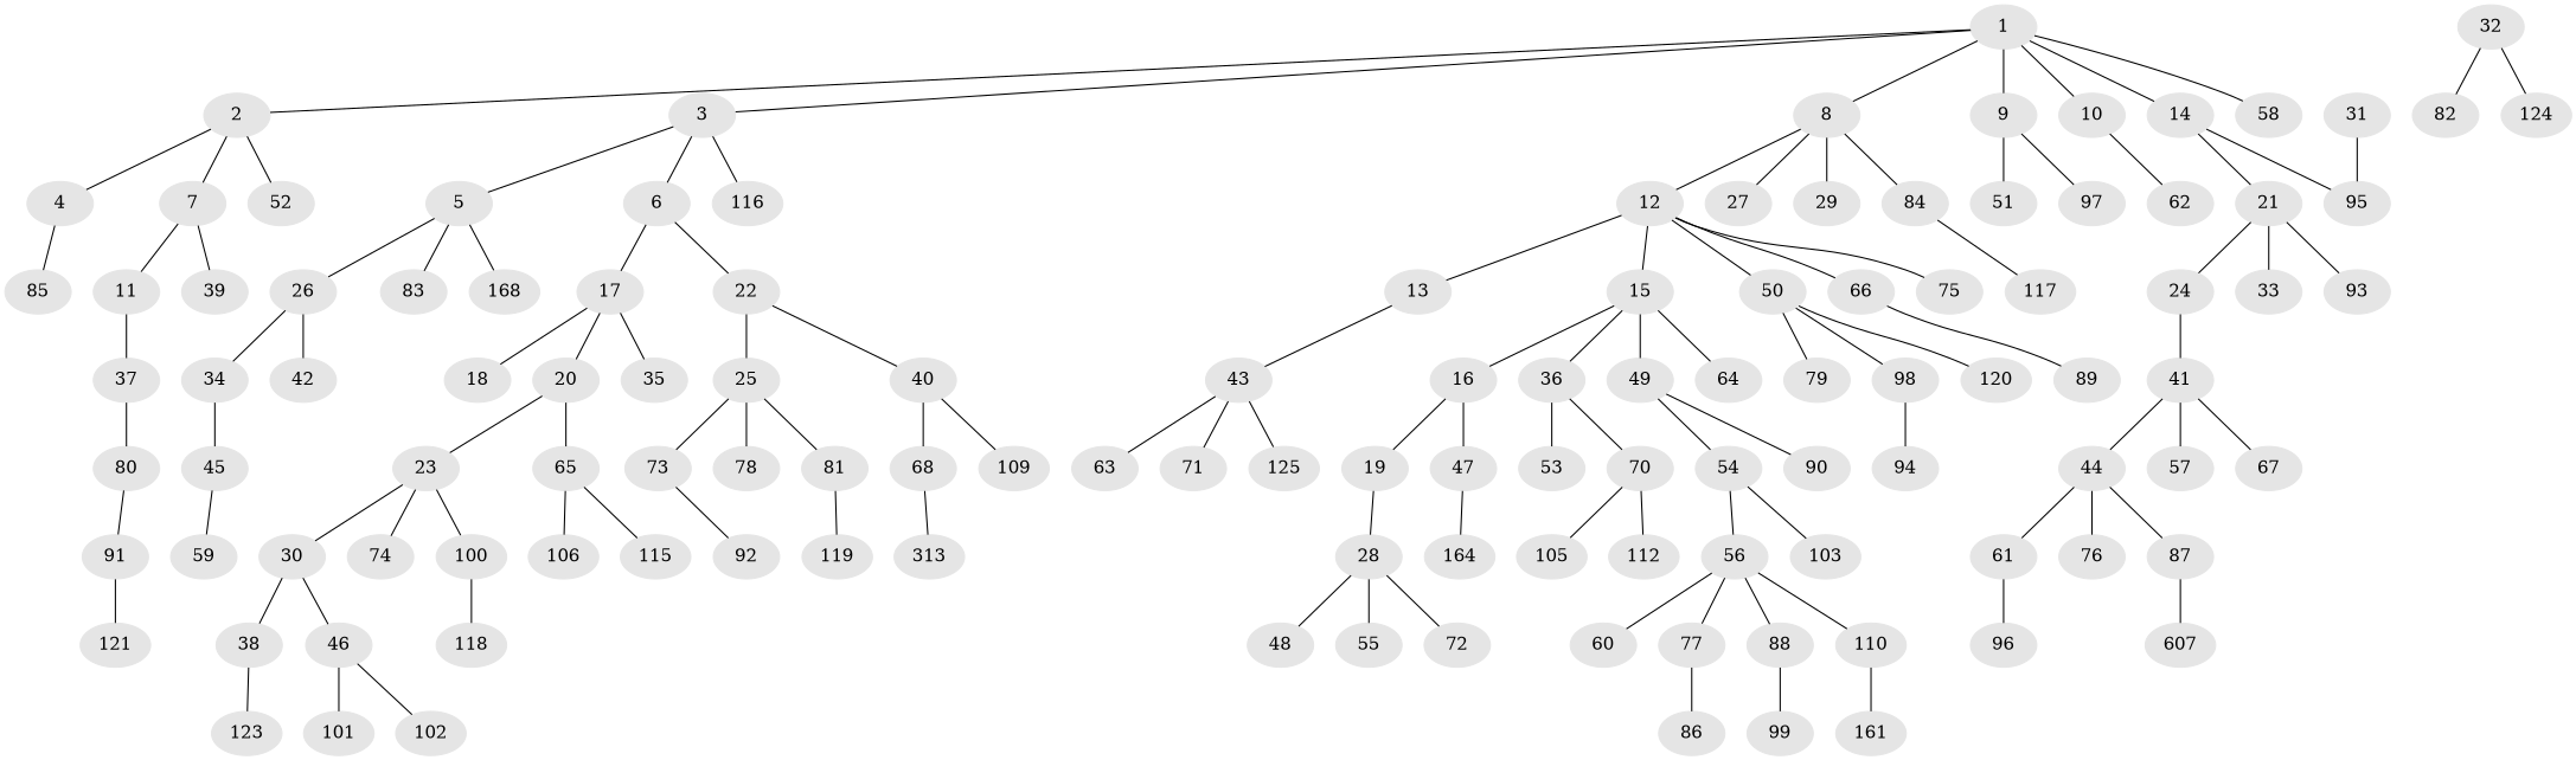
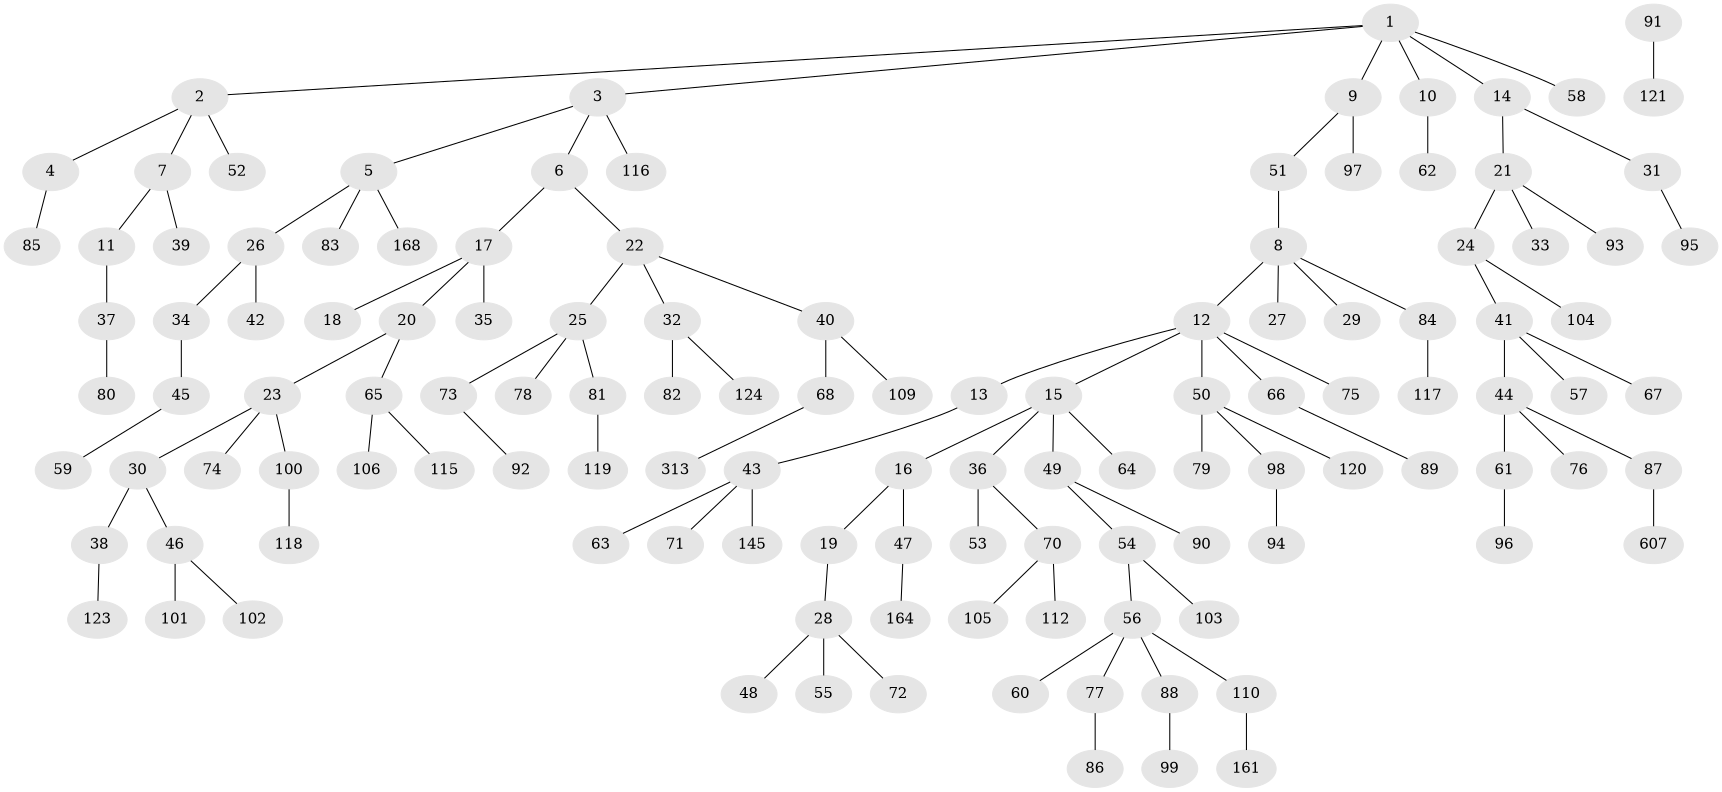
  graph {
    node [color=gray90 style=filled]
    1
    2
    3
    8
    9
    10
    14
    58
    4
    7
    52
    5
    6
    116
    12
    27
    29
    84
    51
    97
    62
    21
    31
    85
    11
    39
    26
    83
    n29 [label=168]
    17
    22
    34
    42
    18
    20
    35
    25
    32
    40
    37
    13
    15
    50
    66
    75
    117
    80
    43
    16
    36
    49
    64
    79
    98
    120
    89
    63
    71
-   125
+   125 [label=145]
    24
    33
    93
    95
    19
    47
    53
    70
    54
    90
    28
    n71 [label=164]
    23
    65
    48
    55
    72
    30
    74
    100
    106
    115
    41
+   104
    73
    78
    81
    82
    124
    68
    109
    38
    46
    118
    44
    57
    67
    92
    119
    45
    123
    101
    102
    59
    105
    112
    91
    n107 [label=313]
    61
    76
    87
    96
    n112 [label=607]
    56
    103
    94
    60
    77
    88
    110
    86
    99
    n122 [label=161]
    121
    1 -- 2
    1 -- 3
-   1 -- 8
+   51 -- 8
    1 -- 9
    1 -- 10
    1 -- 14
    1 -- 58
    2 -- 4
    2 -- 7
    2 -- 52
    3 -- 5
    3 -- 6
    3 -- 116
    8 -- 12
    8 -- 27
    8 -- 29
    8 -- 84
    9 -- 51
    9 -- 97
    10 -- 62
    14 -- 21
-   14 -- 95
+   14 -- 31
    4 -- 85
    7 -- 11
    7 -- 39
    5 -- 26
    5 -- 83
    5 -- n29
    6 -- 17
    6 -- 22
    12 -- 13
    12 -- 15
    12 -- 50
    12 -- 66
    12 -- 75
    84 -- 117
    21 -- 24
    21 -- 33
    21 -- 93
    31 -- 95
    11 -- 37
    26 -- 34
    26 -- 42
    17 -- 18
    17 -- 20
    17 -- 35
    22 -- 25
+   22 -- 32
    22 -- 40
    34 -- 45
    20 -- 23
    20 -- 65
    25 -- 73
    25 -- 78
    25 -- 81
    32 -- 82
    32 -- 124
    40 -- 68
    40 -- 109
    37 -- 80
    13 -- 43
    15 -- 16
    15 -- 36
    15 -- 49
    15 -- 64
    50 -- 79
    50 -- 98
    50 -- 120
    66 -- 89
-   80 -- 91
    43 -- 63
    43 -- 71
    43 -- 125
    16 -- 19
    16 -- 47
    36 -- 53
    36 -- 70
    49 -- 54
    49 -- 90
    98 -- 94
    24 -- 41
+   24 -- 104
    19 -- 28
    47 -- n71
    70 -- 105
    70 -- 112
    54 -- 56
    54 -- 103
    28 -- 48
    28 -- 55
    28 -- 72
    23 -- 30
    23 -- 74
    23 -- 100
    65 -- 106
    65 -- 115
    30 -- 38
    30 -- 46
    100 -- 118
    41 -- 44
    41 -- 57
    41 -- 67
    73 -- 92
    81 -- 119
    68 -- n107
    38 -- 123
    46 -- 101
    46 -- 102
    44 -- 61
    44 -- 76
    44 -- 87
    45 -- 59
    91 -- 121
    61 -- 96
    87 -- n112
    56 -- 60
    56 -- 77
    56 -- 88
    56 -- 110
    77 -- 86
    88 -- 99
    110 -- n122
  }
